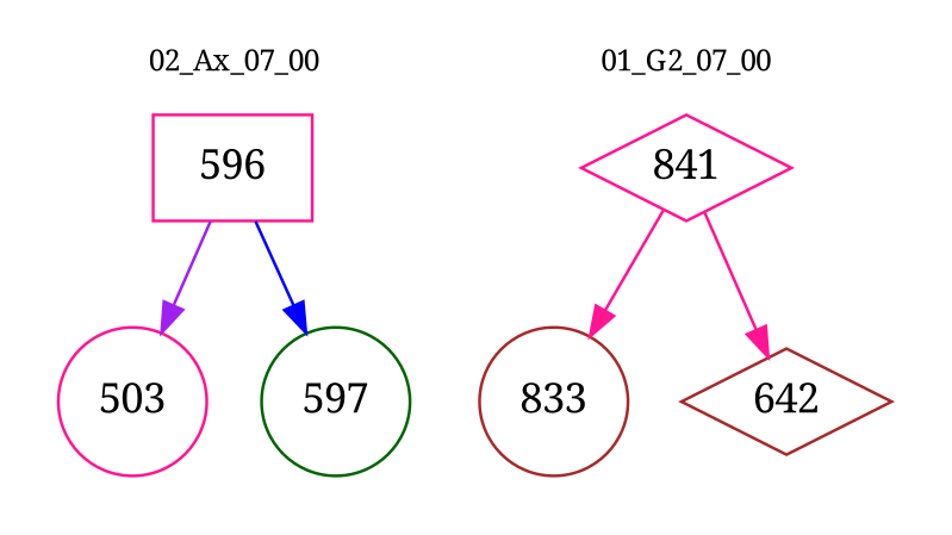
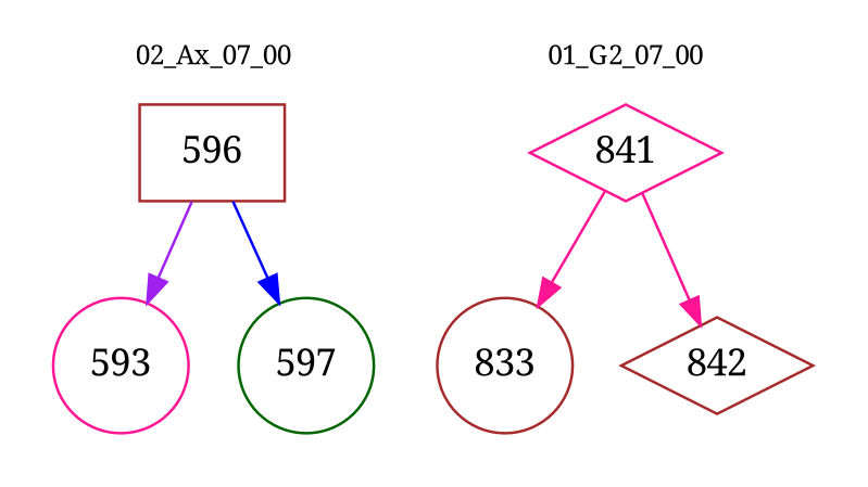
  digraph {
    fontname="Noto Serif"
    node [color=deeppink fontname="Noto Serif" shape=circle]
    edge [color=deeppink fontname="Noto Serif"]
-   n1 [label=596 shape=box]
-   n2 [label=503]
+   n1 [color=brown label=596 shape=box]
+   n2 [label=593]
    n3 [color=darkgreen label=597]
    n4 [label=841 shape=diamond]
    n5 [color=brown label=833]
-   n6 [color=brown label=642 shape=diamond]
+   n6 [color=brown label=842 shape=diamond]
    subgraph cluster_1 {
      color=white
      fontsize=10
      label="02_Ax_07_00"
      n1
      n2
      n3
    }
    subgraph cluster_2 {
      color=white
      fontsize=10
      label="01_G2_07_00"
      n4
      n5
      n6
    }
    n1 -> n2 [color=purple]
    n1 -> n3 [color=blue]
    n4 -> n5
    n4 -> n6
  }
